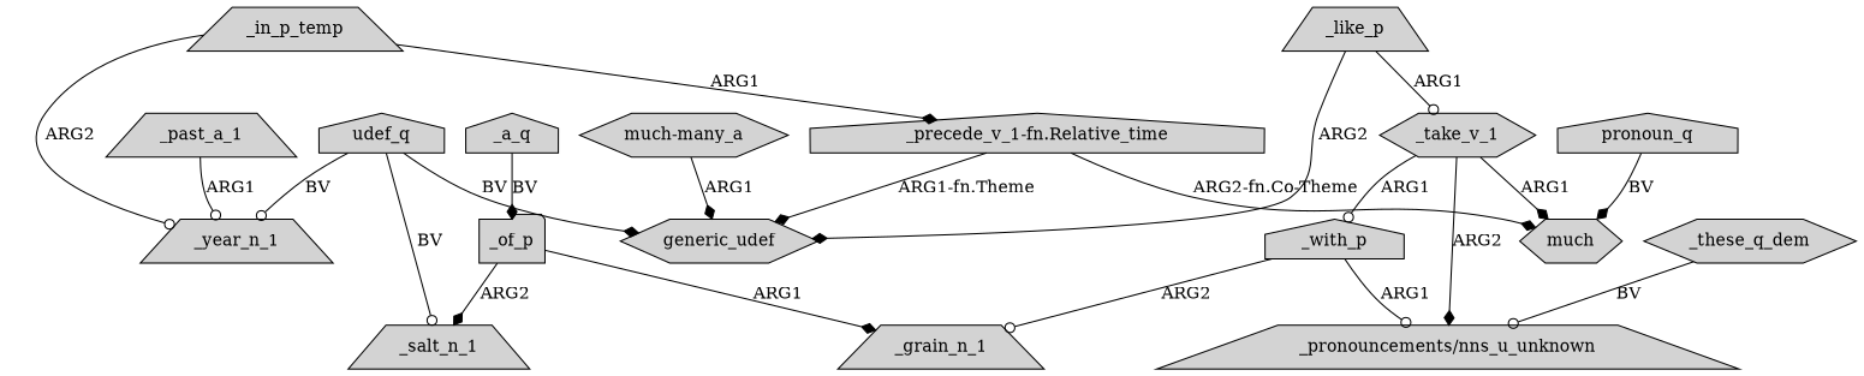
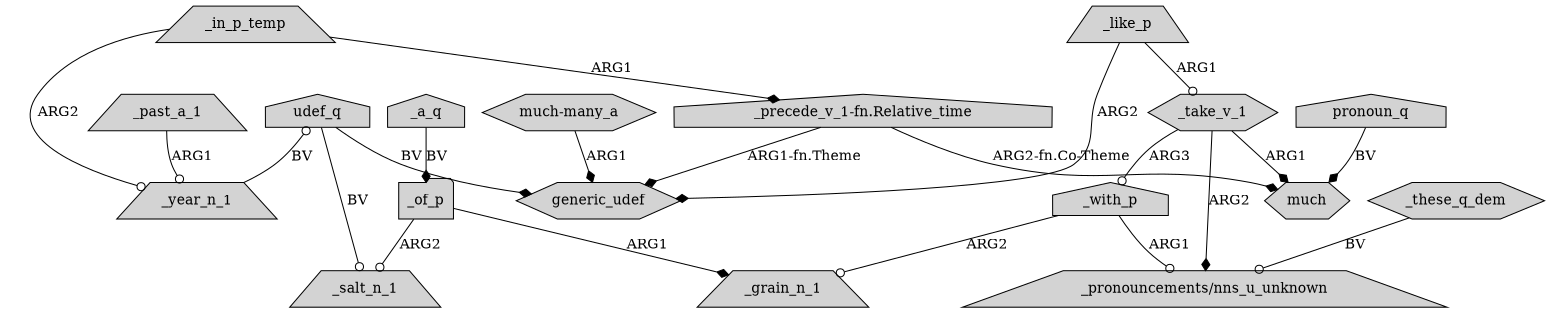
  digraph {
    node [shape=trapezium style=filled]
    edge [arrowhead=diamond]
    _a_q [shape=house]
    _of_p [shape=folder]
    _these_q_dem [shape=hexagon]
    "_pronouncements/nns_u_unknown"
    _take_v_1 [shape=hexagon]
    _with_p [shape=house]
    n7 [label=much shape=hexagon]
    _grain_n_1
    udef_q [shape=house]
    n10 [label=generic_udef shape=hexagon]
    _year_n_1
    _salt_n_1
    "much-many_a" [shape=hexagon]
    "_precede_v_1-fn.Relative_time" [shape=house]
    _like_p
    _in_p_temp
    _past_a_1
    pronoun_q [shape=house]
    _a_q -> _of_p [label=BV]
    _of_p -> _grain_n_1 [label=ARG1]
-   _of_p -> _salt_n_1 [label=ARG2]
+   _of_p -> _salt_n_1 [arrowhead=odot label=ARG2]
    _these_q_dem -> "_pronouncements/nns_u_unknown" [arrowhead=odot label=BV]
    _take_v_1 -> "_pronouncements/nns_u_unknown" [label=ARG2]
-   _take_v_1 -> _with_p [arrowhead=odot label=ARG1]
+   _take_v_1 -> _with_p [arrowhead=odot label=ARG3]
    _take_v_1 -> n7 [label=ARG1]
    _with_p -> "_pronouncements/nns_u_unknown" [arrowhead=odot label=ARG1]
    _with_p -> _grain_n_1 [arrowhead=odot label=ARG2]
    udef_q -> n10 [label=BV]
-   udef_q -> _year_n_1 [arrowhead=odot label=BV]
+   _year_n_1 -> udef_q [arrowhead=odot label=BV]
    udef_q -> _salt_n_1 [arrowhead=odot label=BV]
    "much-many_a" -> n10 [label=ARG1]
    "_precede_v_1-fn.Relative_time" -> n7 [label="ARG2-fn.Co-Theme"]
    "_precede_v_1-fn.Relative_time" -> n10 [label="ARG1-fn.Theme"]
    _like_p -> _take_v_1 [arrowhead=odot label=ARG1]
    _like_p -> n10 [label=ARG2]
    _in_p_temp -> _year_n_1 [arrowhead=odot label=ARG2]
    _in_p_temp -> "_precede_v_1-fn.Relative_time" [label=ARG1]
    _past_a_1 -> _year_n_1 [arrowhead=odot label=ARG1]
    pronoun_q -> n7 [label=BV]
  }
